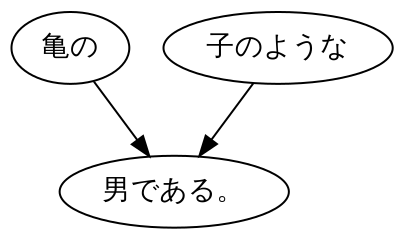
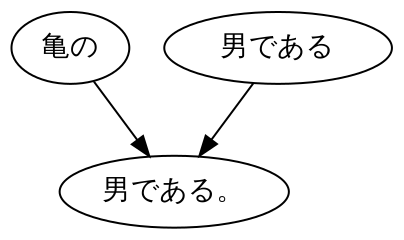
  digraph {
    n1 [label="亀の"]
    n2 [label="男である。"]
-   n3 [label="子のような"]
+   n3 [label="男である"]
    n1 -> n2
    n3 -> n2
  }
